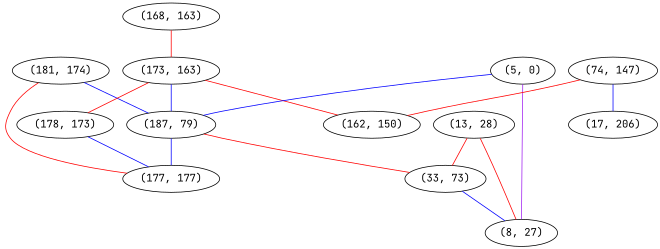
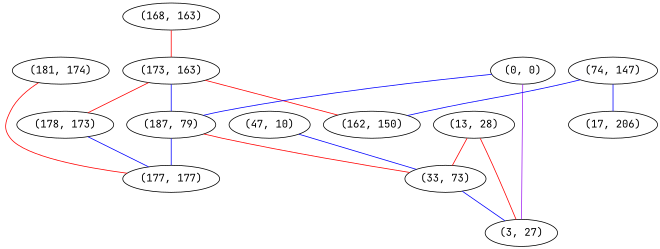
  graph {
    fontname="JetBrains Mono"
    node [fontname="JetBrains Mono"]
    edge [color=blue fontname="JetBrains Mono" weight=3]
    "(181, 174)"
    "(187, 79)"
    "(177, 177)"
    "(33, 73)"
    "(178, 173)"
    "(168, 163)"
    "(173, 163)"
    n8 [label="(162, 150)"]
-   "(0, 0)" [label="(5, 0)"]
-   "(8, 27)"
+   "(0, 0)"
+   "(8, 27)" [label="(3, 27)"]
    n11 [label="(74, 147)"]
    "(17, 206)"
+   "(47, 10)"
    "(13, 28)"
-   "(181, 174)" -- "(187, 79)"
    "(181, 174)" -- "(177, 177)" [color=red weight=1]
    "(187, 79)" -- "(177, 177)"
    "(187, 79)" -- "(33, 73)" [color=red weight=1]
    "(33, 73)" -- "(8, 27)"
    "(178, 173)" -- "(177, 177)" [weight=1]
    "(168, 163)" -- "(173, 163)" [color=red weight=1]
    "(173, 163)" -- "(187, 79)"
    "(173, 163)" -- "(178, 173)" [color=red weight=1]
    "(173, 163)" -- n8 [color=red weight=1]
    "(0, 0)" -- "(187, 79)"
    "(0, 0)" -- "(8, 27)" [color=purple weight=4]
-   n11 -- n8 [color=red weight=1]
+   n11 -- n8 [weight=1]
    n11 -- "(17, 206)"
+   "(47, 10)" -- "(33, 73)"
    "(13, 28)" -- "(33, 73)" [color=red]
    "(13, 28)" -- "(8, 27)" [color=red weight=1]
  }
